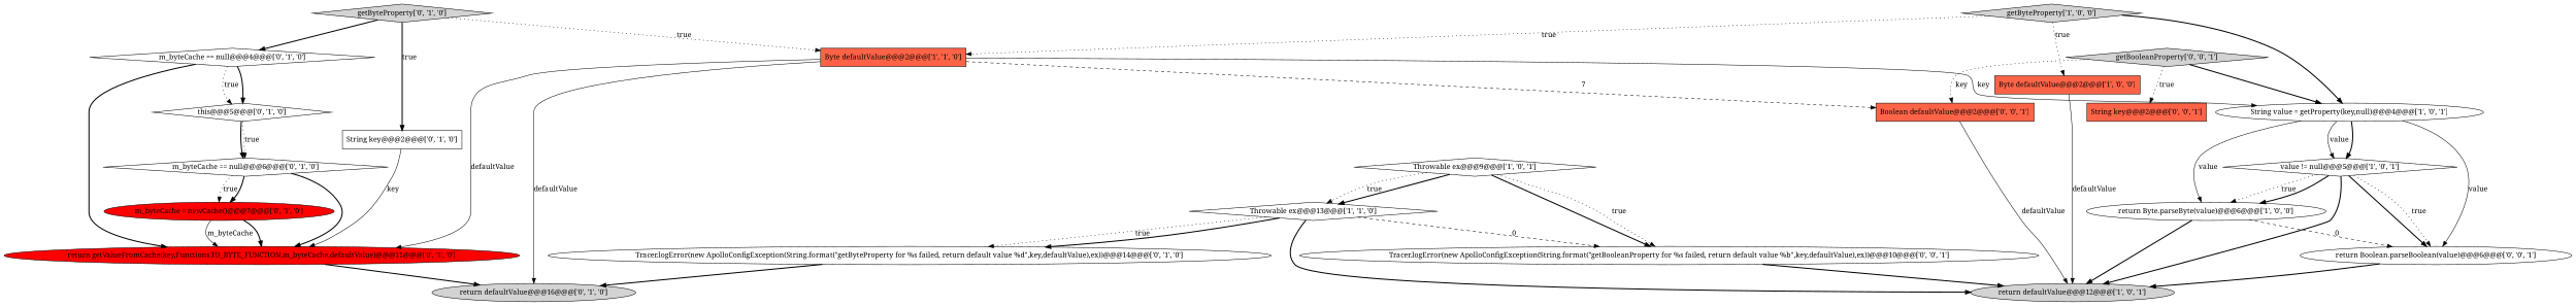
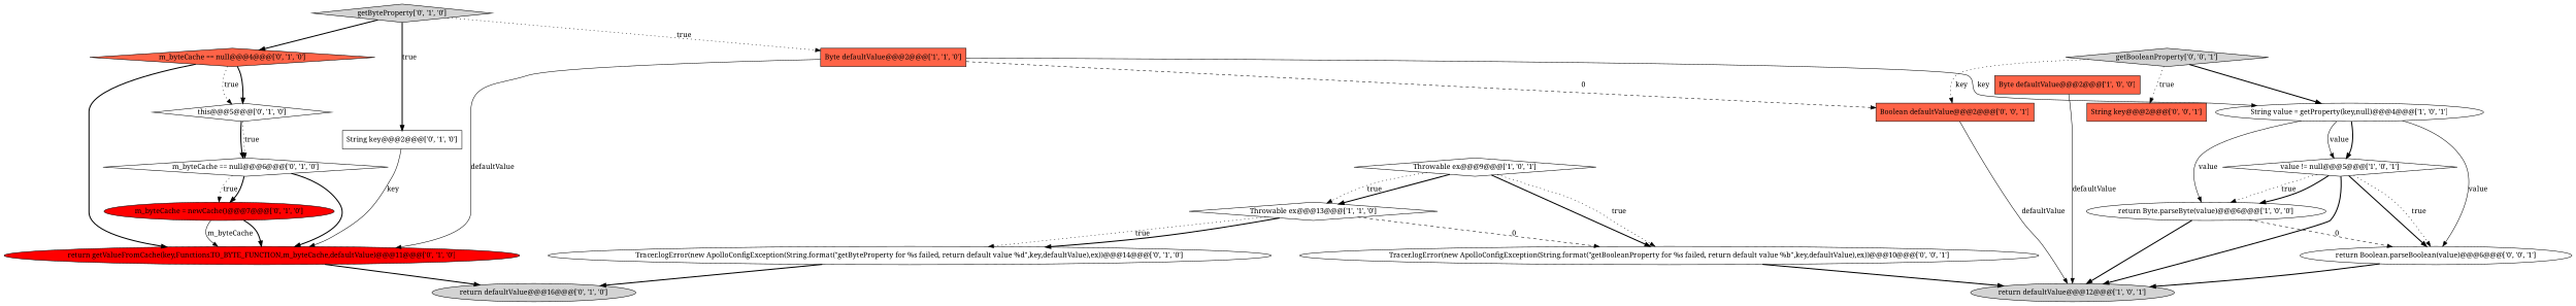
  digraph {
    fontname="Noto Serif"
    node [fillcolor=white fontname="Noto Serif" shape=diamond style=filled]
    edge [fontname="Noto Serif" style=bold]
    n1 [fillcolor=lightgray label="getByteProperty['0', '1', '0']"]
-   n2 [label="m_byteCache == null@@@4@@@['0', '1', '0']"]
+   n2 [fillcolor=tomato label="m_byteCache == null@@@4@@@['0', '1', '0']"]
    n3 [fillcolor=tomato label="Byte defaultValue@@@2@@@['1', '1', '0']" shape=box]
    n4 [label="String key@@@2@@@['0', '1', '0']" shape=box]
    n5 [fillcolor=red label="return getValueFromCache(key,Functions.TO_BYTE_FUNCTION,m_byteCache,defaultValue)@@@11@@@['0', '1', '0']" shape=ellipse]
    n6 [label="this@@@5@@@['0', '1', '0']"]
    n7 [label="String value = getProperty(key,null)@@@4@@@['1', '0', '1']" shape=ellipse]
    n8 [fillcolor=tomato label="Boolean defaultValue@@@2@@@['0', '0', '1']" shape=box]
    n9 [fillcolor=lightgray label="return defaultValue@@@16@@@['0', '1', '0']" shape=ellipse]
    n10 [fillcolor=tomato label="Byte defaultValue@@@2@@@['1', '0', '0']" shape=box]
    n11 [fillcolor=lightgray label="return defaultValue@@@12@@@['1', '0', '1']" shape=ellipse]
    n12 [label="return Boolean.parseBoolean(value)@@@6@@@['0', '0', '1']" shape=ellipse]
    n13 [label="value != null@@@5@@@['1', '0', '1']"]
    n14 [label="return Byte.parseByte(value)@@@6@@@['1', '0', '0']" shape=ellipse]
    n15 [label="Throwable ex@@@13@@@['1', '1', '0']"]
    n16 [label="Tracer.logError(new ApolloConfigException(String.format(\"getBooleanProperty for %s failed, return default value %b\",key,defaultValue),ex))@@@10@@@['0', '0', '1']" shape=ellipse]
    n17 [label="Tracer.logError(new ApolloConfigException(String.format(\"getByteProperty for %s failed, return default value %d\",key,defaultValue),ex))@@@14@@@['0', '1', '0']" shape=ellipse]
    n18 [label="m_byteCache == null@@@6@@@['0', '1', '0']"]
    n19 [fillcolor=red label="m_byteCache = newCache()@@@7@@@['0', '1', '0']" shape=ellipse]
    n20 [label="Throwable ex@@@9@@@['1', '0', '1']"]
-   n21 [fillcolor=lightgray label="getByteProperty['1', '0', '0']"]
    n22 [fillcolor=lightgray label="getBooleanProperty['0', '0', '1']"]
    n23 [fillcolor=tomato label="String key@@@2@@@['0', '0', '1']" shape=box]
    n1 -> n2
    n1 -> n3 [label=true style=dotted]
    n1 -> n4 [label=true]
    n2 -> n5
    n2 -> n6
    n2 -> n6 [label=true style=dotted]
    n3 -> n5 [label=defaultValue style=solid]
    n3 -> n7 [label=key style=solid]
-   n3 -> n8 [label=7 style=dashed]
-   n3 -> n9 [label=defaultValue style=solid]
+   n3 -> n8 [label=0 style=dashed]
    n4 -> n5 [label=key style=solid]
    n5 -> n9
    n6 -> n18 [label=true style=dotted]
    n6 -> n18
    n7 -> n12 [label=value style=solid]
    n7 -> n13
    n7 -> n13 [label=value style=solid]
    n7 -> n14 [label=value style=solid]
    n8 -> n11 [label=defaultValue style=solid]
    n10 -> n11 [label=defaultValue style=solid]
    n12 -> n11
    n13 -> n11
    n13 -> n12
    n13 -> n12 [label=true style=dotted]
    n13 -> n14 [label=true style=dotted]
    n13 -> n14
    n14 -> n11
    n14 -> n12 [label=0 style=dashed]
-   n15 -> n11
    n15 -> n16 [label=0 style=dashed]
    n15 -> n17 [label=true style=dotted]
    n15 -> n17
    n16 -> n11
    n17 -> n9
    n18 -> n5
    n18 -> n19 [label=true style=dotted]
    n18 -> n19
    n19 -> n5
    n19 -> n5 [label=m_byteCache style=solid]
    n20 -> n15
    n20 -> n15 [label=true style=dotted]
    n20 -> n16
    n20 -> n16 [label=true style=dotted]
-   n21 -> n3 [label=true style=dotted]
-   n21 -> n7
-   n21 -> n10 [label=true style=dotted]
    n22 -> n7
    n22 -> n8 [label=key style=dotted]
    n22 -> n23 [label=true style=dotted]
  }
